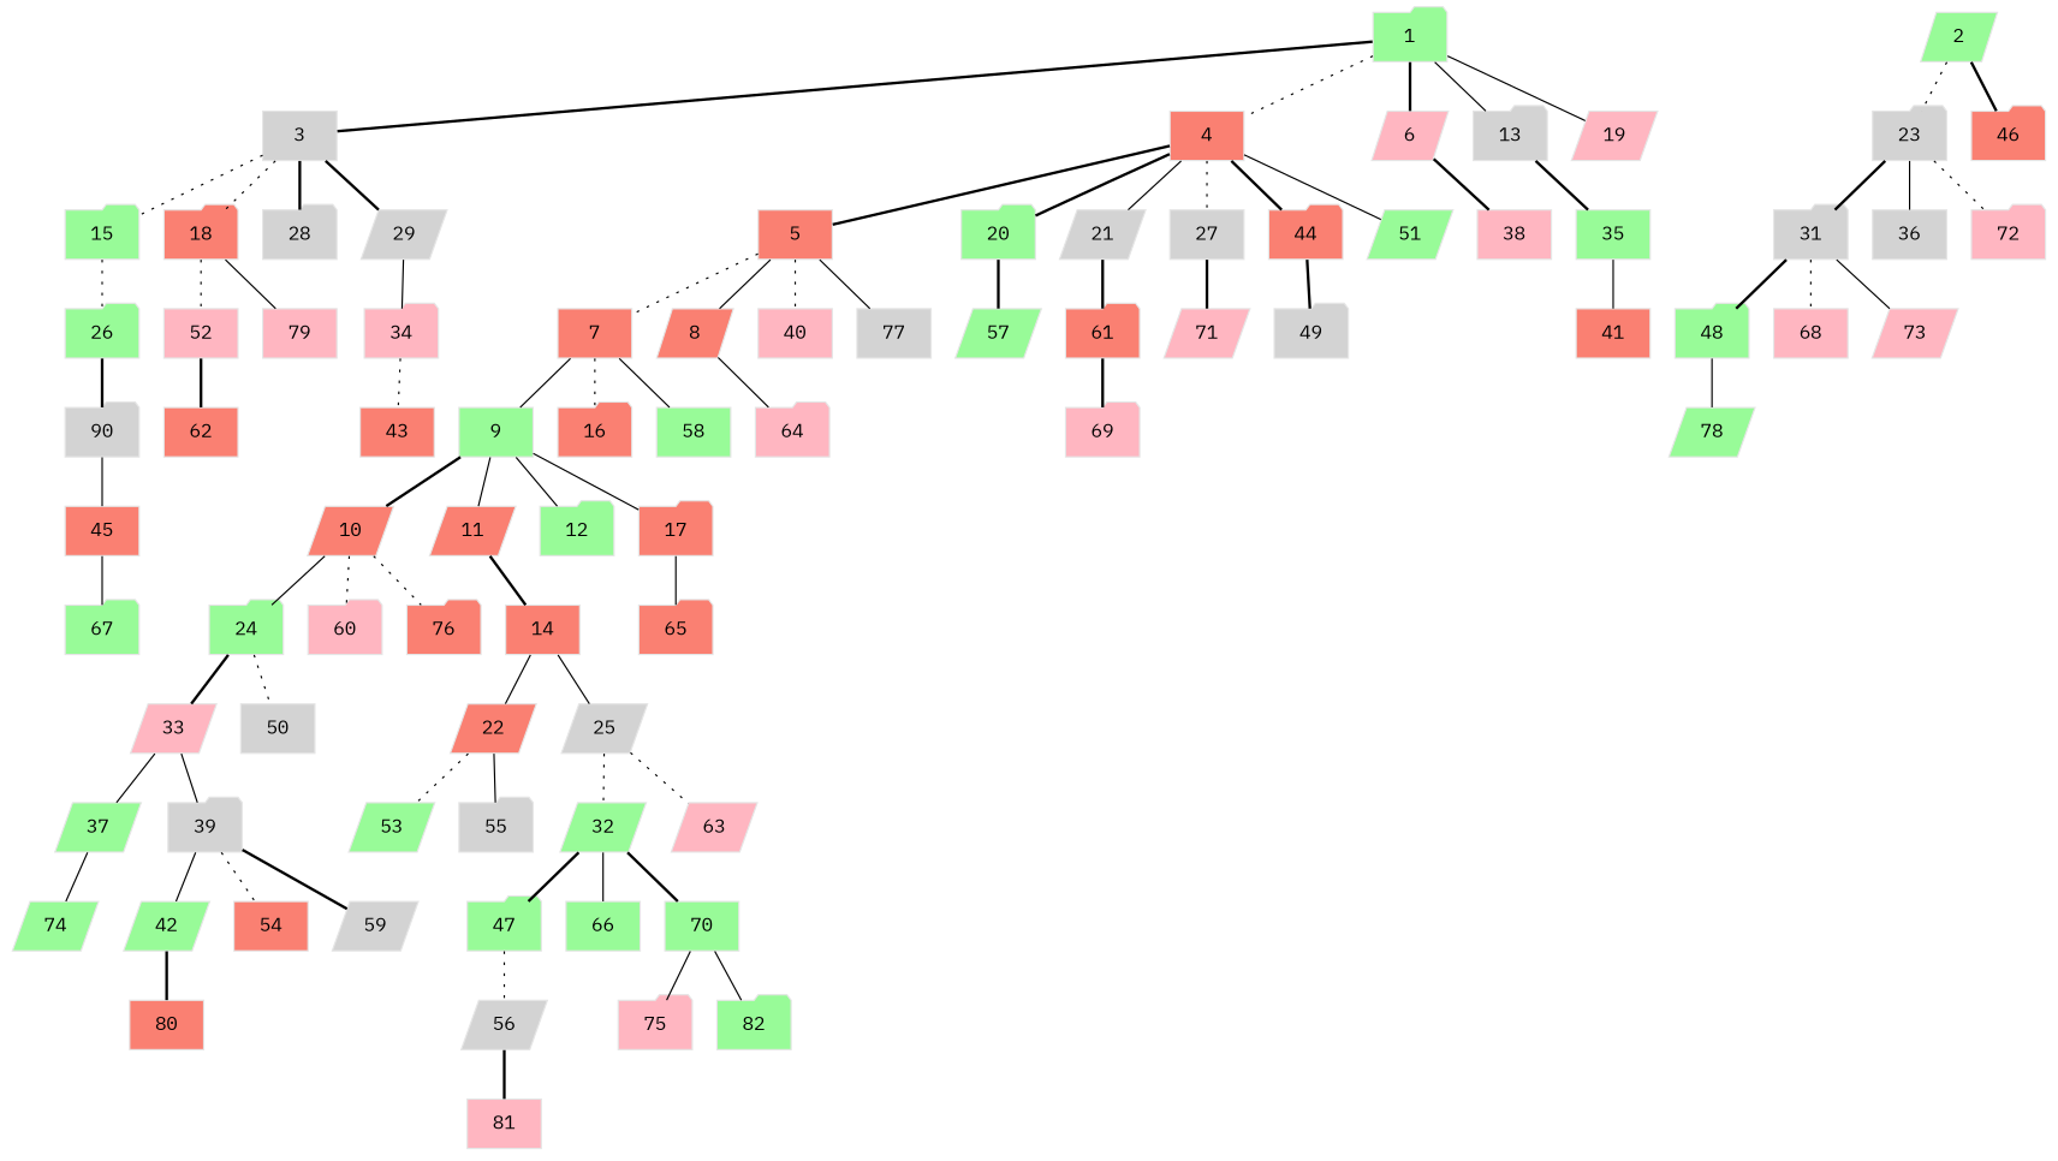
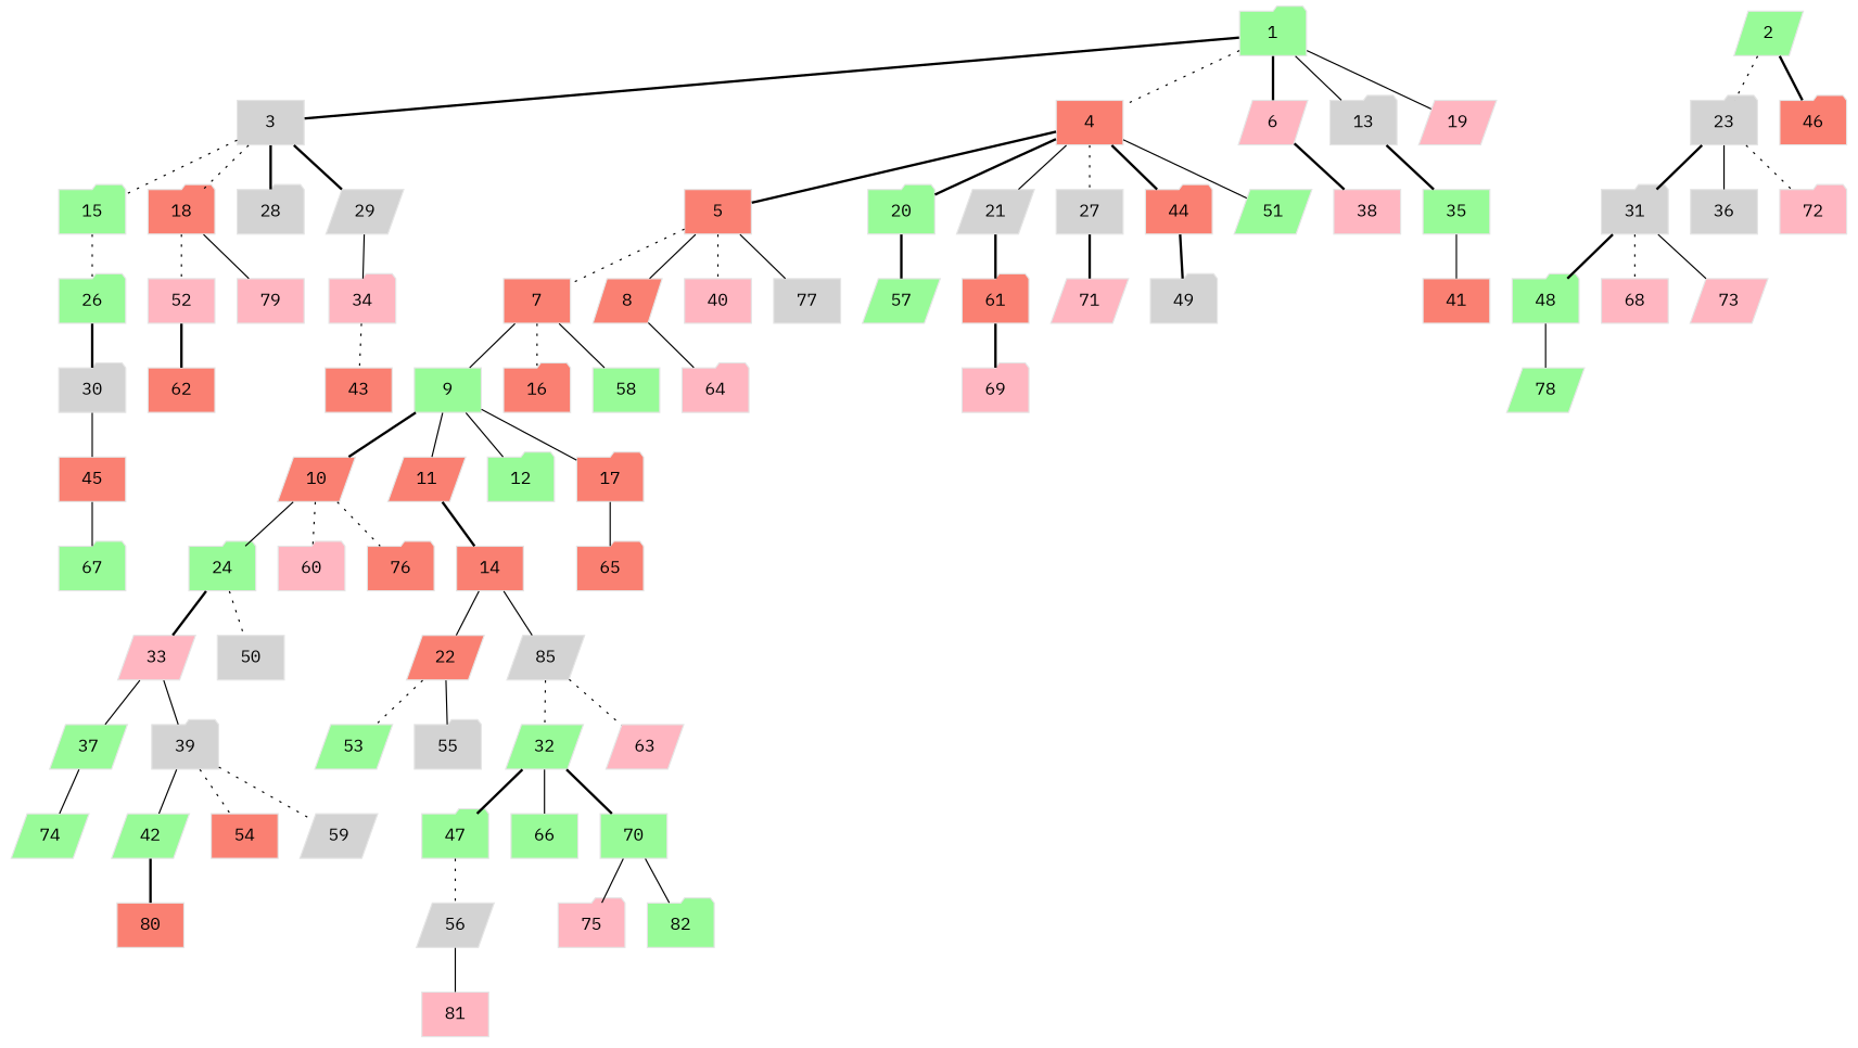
  graph {
    fontname="IBM Plex Mono"
    node [color=gray90 fillcolor=palegreen fontname="IBM Plex Mono" shape=folder style=filled]
    edge [fontname="IBM Plex Mono" style=solid]
    3 [fillcolor=lightgrey shape=box]
    1
    4 [fillcolor=salmon shape=box]
    6 [fillcolor=lightpink shape=parallelogram]
    13 [fillcolor=lightgrey]
    19 [fillcolor=lightpink shape=parallelogram]
    2 [shape=parallelogram]
    23 [fillcolor=lightgrey]
    46 [fillcolor=salmon]
    15
    18 [fillcolor=salmon]
    28 [fillcolor=lightgrey]
    29 [fillcolor=lightgrey shape=parallelogram]
    5 [fillcolor=salmon shape=box]
    20
    21 [fillcolor=lightgrey shape=parallelogram]
    27 [fillcolor=lightgrey shape=box]
    44 [fillcolor=salmon]
    51 [shape=parallelogram]
    38 [fillcolor=lightpink shape=box]
    35 [shape=box]
    31 [fillcolor=lightgrey]
    36 [fillcolor=lightgrey shape=box]
    72 [fillcolor=lightpink]
    26
    52 [fillcolor=lightpink shape=box]
    79 [fillcolor=lightpink shape=box]
    34 [fillcolor=lightpink]
    7 [fillcolor=salmon shape=box]
    8 [fillcolor=salmon shape=parallelogram]
    40 [fillcolor=lightpink shape=box]
    77 [fillcolor=lightgrey shape=box]
    57 [shape=parallelogram]
    61 [fillcolor=salmon]
    71 [fillcolor=lightpink shape=parallelogram]
    49 [fillcolor=lightgrey]
    9 [shape=box]
    16 [fillcolor=salmon]
    58 [shape=box]
    64 [fillcolor=lightpink]
    10 [fillcolor=salmon shape=parallelogram]
    11 [fillcolor=salmon shape=parallelogram]
    12
    17 [fillcolor=salmon]
    24
    60 [fillcolor=lightpink]
    76 [fillcolor=salmon]
    14 [fillcolor=salmon shape=box]
    65 [fillcolor=salmon]
    33 [fillcolor=lightpink shape=parallelogram]
    50 [fillcolor=lightgrey shape=box]
    22 [fillcolor=salmon shape=parallelogram]
-   25 [fillcolor=lightgrey shape=parallelogram]
+   25 [fillcolor=lightgrey shape=parallelogram label=85]
    41 [fillcolor=salmon shape=box]
    53 [shape=parallelogram]
    55 [fillcolor=lightgrey]
    32 [shape=parallelogram]
    63 [fillcolor=lightpink shape=parallelogram]
-   30 [fillcolor=lightgrey label=90]
+   30 [fillcolor=lightgrey]
    62 [fillcolor=salmon shape=box]
    69 [fillcolor=lightpink]
    48
    68 [fillcolor=lightpink shape=box]
    73 [fillcolor=lightpink shape=parallelogram]
    37 [shape=parallelogram]
    39 [fillcolor=lightgrey]
    47
    66 [shape=box]
    70 [shape=box]
    45 [fillcolor=salmon shape=box]
    43 [fillcolor=salmon shape=box]
    67
    78 [shape=parallelogram]
    56 [fillcolor=lightgrey shape=parallelogram]
    75 [fillcolor=lightpink]
    82
    74 [shape=parallelogram]
    42 [shape=parallelogram]
    54 [fillcolor=salmon shape=box]
    59 [fillcolor=lightgrey shape=parallelogram]
    80 [fillcolor=salmon shape=box]
    81 [fillcolor=lightpink shape=box]
    3 -- 15 [style=dotted]
    3 -- 18 [style=dotted]
    3 -- 28 [style=bold]
    3 -- 29 [style=bold]
    1 -- 3 [style=bold]
    1 -- 4 [style=dotted]
    1 -- 6 [style=bold]
    1 -- 13
    1 -- 19
    4 -- 5 [style=bold]
    4 -- 20 [style=bold]
    4 -- 21
    4 -- 27 [style=dotted]
    4 -- 44 [style=bold]
    4 -- 51
    6 -- 38 [style=bold]
    13 -- 35 [style=bold]
    2 -- 23 [style=dotted]
    2 -- 46 [style=bold]
    23 -- 31 [style=bold]
    23 -- 36
    23 -- 72 [style=dotted]
    15 -- 26 [style=dotted]
    18 -- 52 [style=dotted]
    18 -- 79
    29 -- 34
    5 -- 7 [style=dotted]
    5 -- 8
    5 -- 40 [style=dotted]
    5 -- 77
    20 -- 57 [style=bold]
    21 -- 61 [style=bold]
    27 -- 71 [style=bold]
    44 -- 49 [style=bold]
    35 -- 41
    31 -- 48 [style=bold]
    31 -- 68 [style=dotted]
    31 -- 73
    26 -- 30 [style=bold]
    52 -- 62 [style=bold]
    34 -- 43 [style=dotted]
    7 -- 9
    7 -- 16 [style=dotted]
    7 -- 58
    8 -- 64
    61 -- 69 [style=bold]
    9 -- 10 [style=bold]
    9 -- 11
    9 -- 12
    9 -- 17
    10 -- 24
    10 -- 60 [style=dotted]
    10 -- 76 [style=dotted]
    11 -- 14 [style=bold]
    17 -- 65
    24 -- 33 [style=bold]
    24 -- 50 [style=dotted]
    14 -- 22
    14 -- 25
    33 -- 37
    33 -- 39
    22 -- 53 [style=dotted]
    22 -- 55
    25 -- 32 [style=dotted]
    25 -- 63 [style=dotted]
    32 -- 47 [style=bold]
    32 -- 66
    32 -- 70 [style=bold]
    30 -- 45
    48 -- 78
    37 -- 74
    39 -- 42
    39 -- 54 [style=dotted]
-   39 -- 59 [style=bold]
+   39 -- 59 [style=dotted]
    47 -- 56 [style=dotted]
    70 -- 75
    70 -- 82
    45 -- 67
-   56 -- 81 [style=bold]
+   56 -- 81
    42 -- 80 [style=bold]
  }
